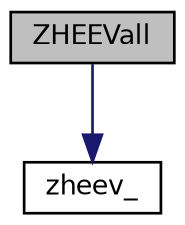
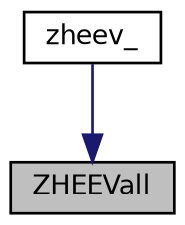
  digraph {
    rankdir=TB
    node [color=black fontname=Helvetica fontsize=10 shape=record style=filled]
    n1 [fillcolor=grey75 fontcolor=black height=0.2 label=ZHEEVall width=0.4]
    n2 [fillcolor=white height=0.2 label=zheev_ width=0.4]
-   n1 -> n2 [color=midnightblue fontname=Helvetica fontsize=10 labelfontname=Helvetica labelfontsize=10 style=solid]
+   n2 -> n1 [color=midnightblue fontname=Helvetica fontsize=10 labelfontname=Helvetica labelfontsize=10 style=solid]
  }
